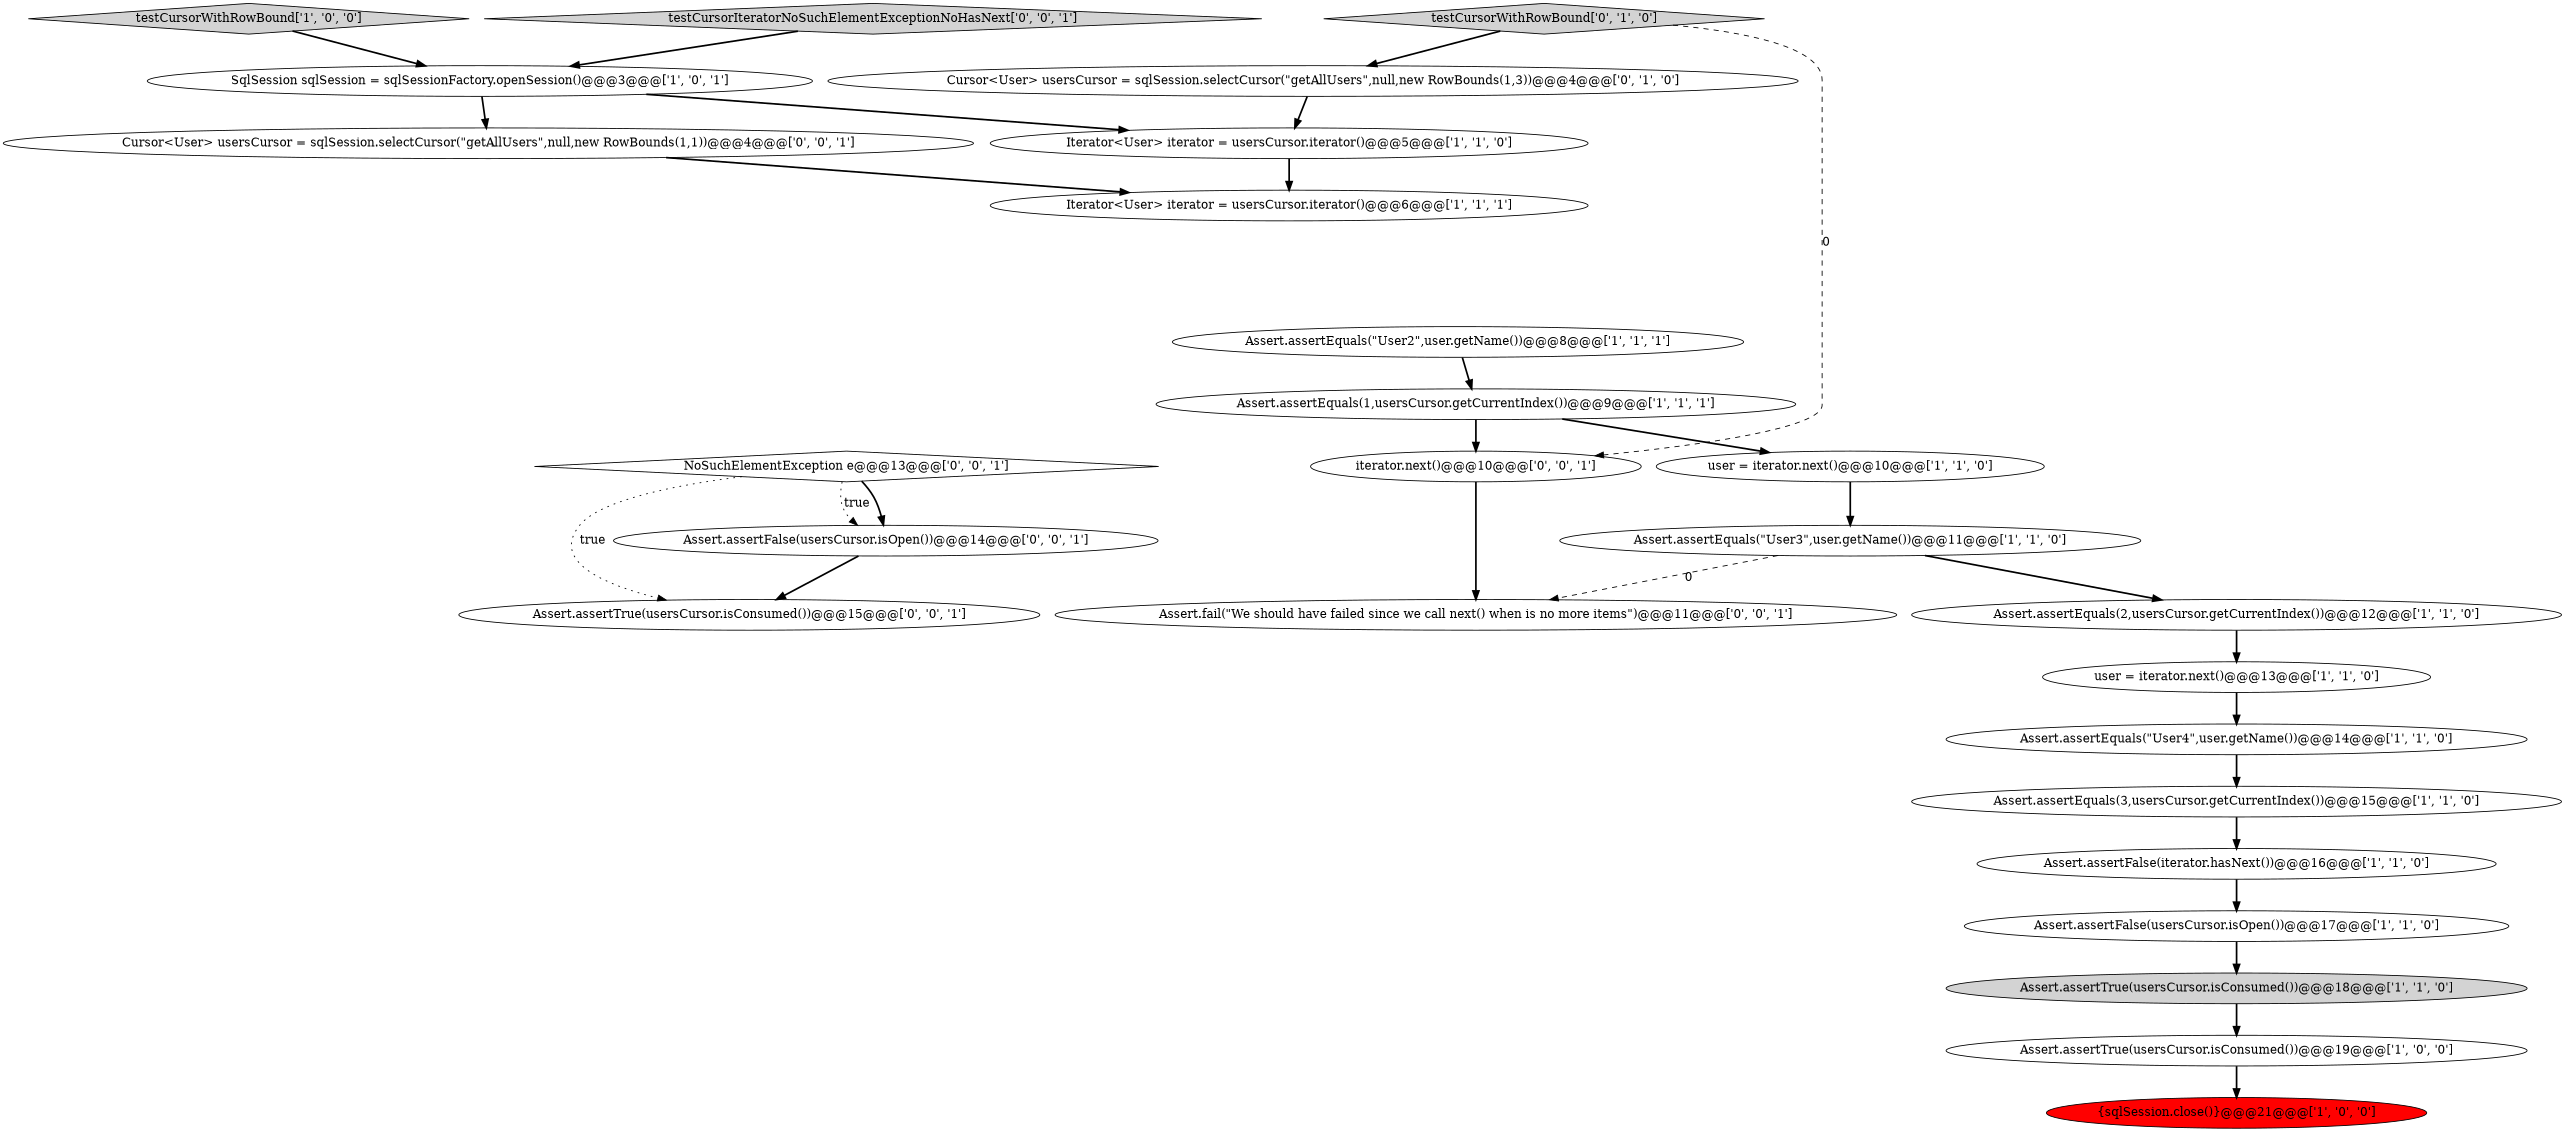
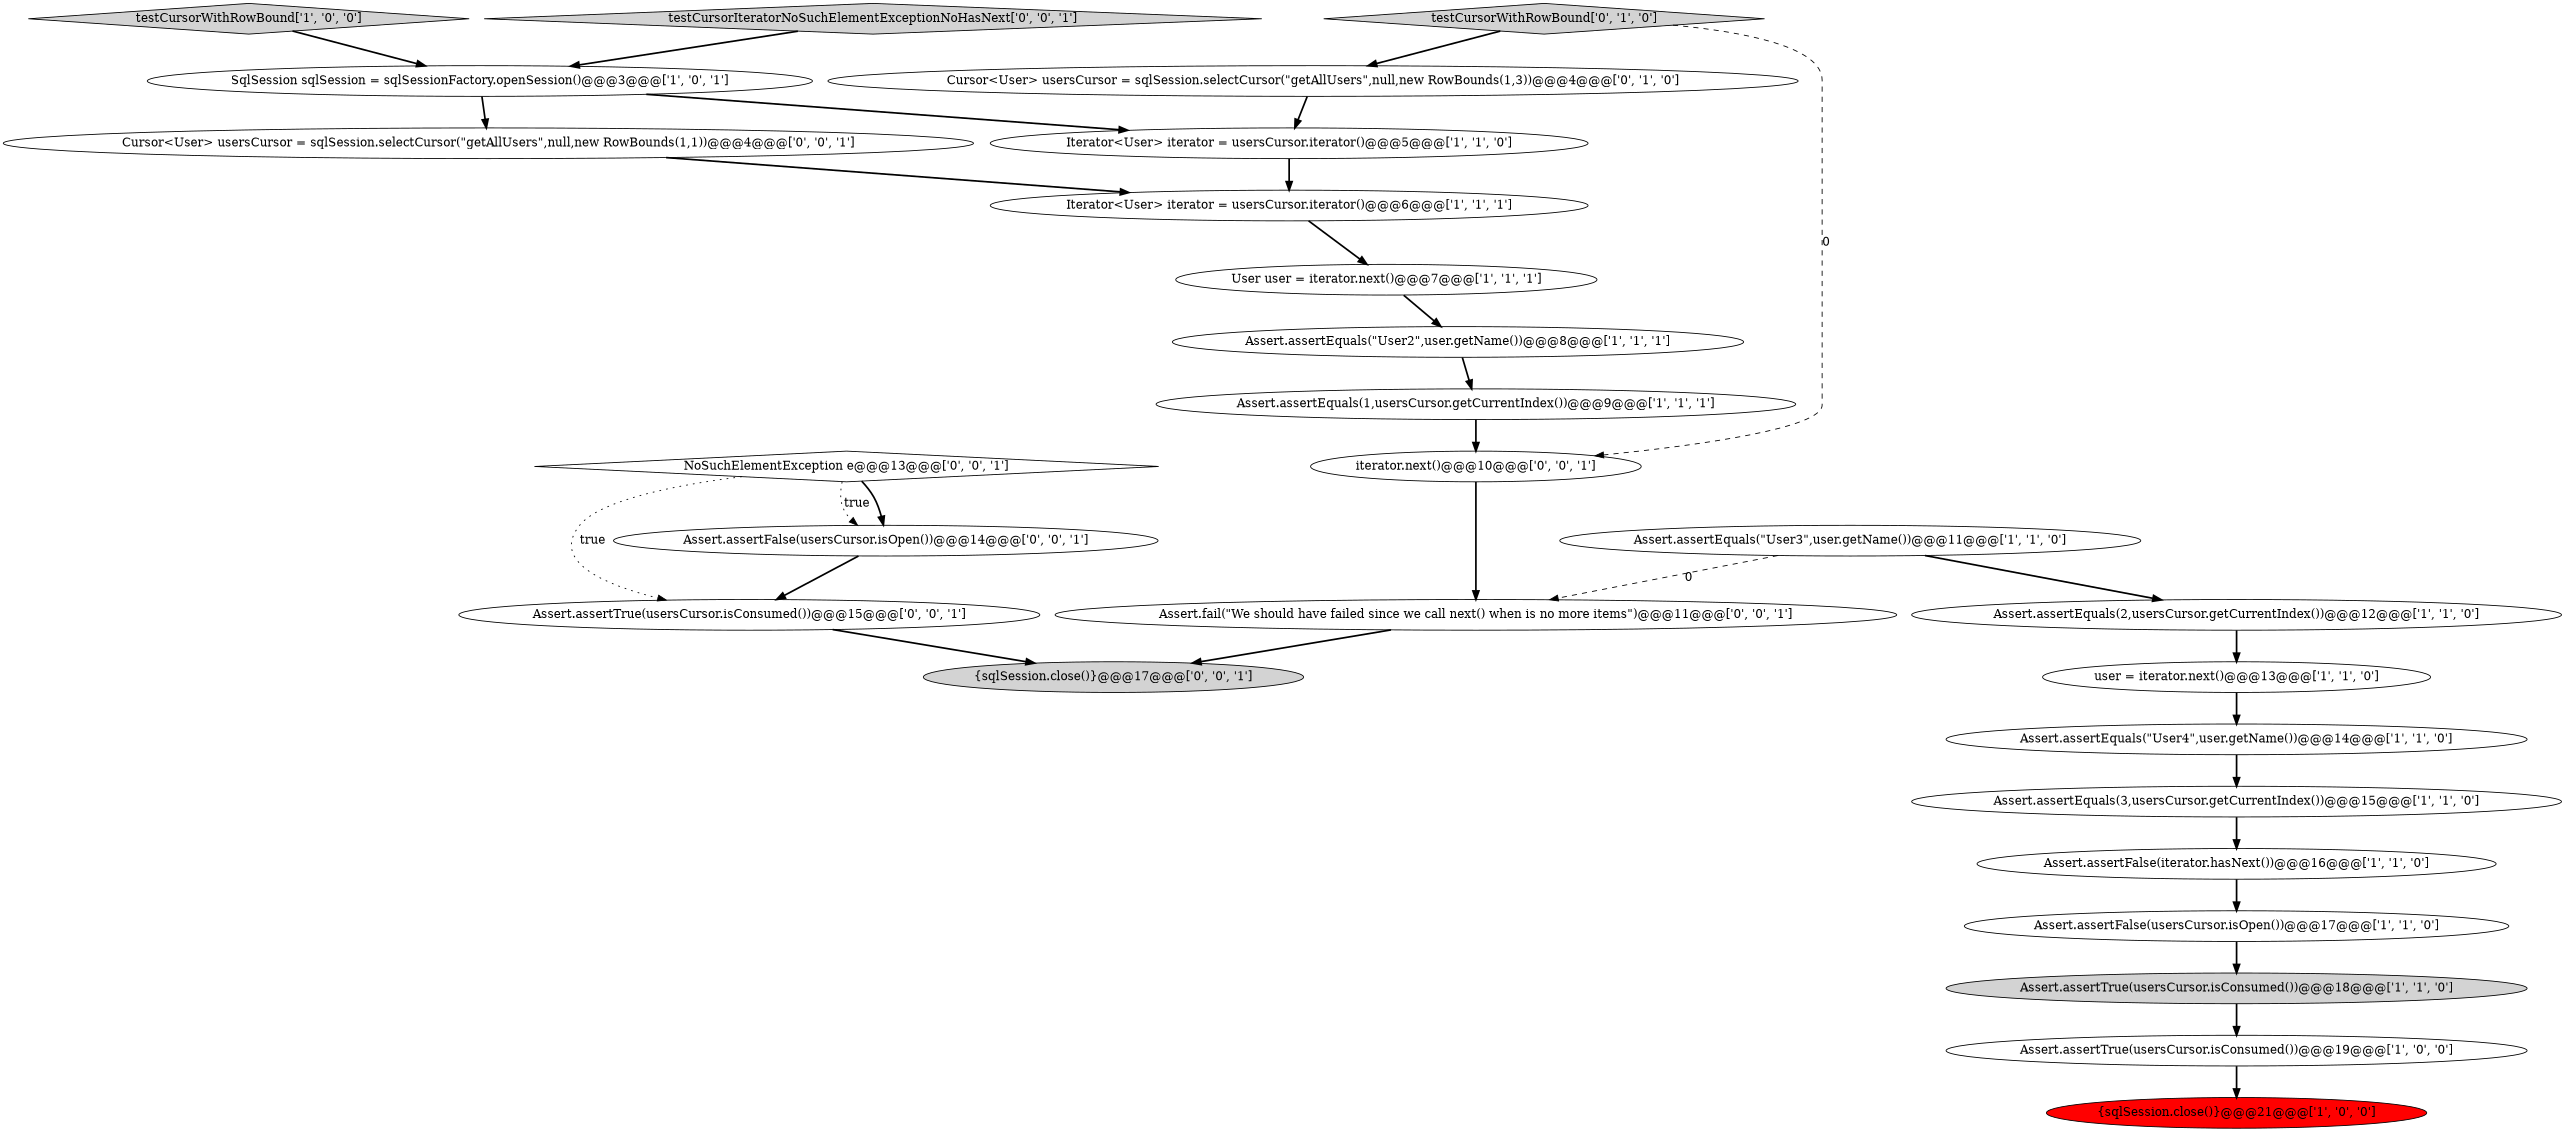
  digraph {
    node [fillcolor=white shape=ellipse style=filled]
    edge [style=bold]
    n1 [fillcolor=lightgray label="testCursorWithRowBound['0', '1', '0']" shape=diamond]
    n2 [label="Cursor<User> usersCursor = sqlSession.selectCursor(\"getAllUsers\",null,new RowBounds(1,3))@@@4@@@['0', '1', '0']"]
    n3 [label="iterator.next()@@@10@@@['0', '0', '1']"]
    n4 [label="Iterator<User> iterator = usersCursor.iterator()@@@5@@@['1', '1', '0']"]
    n5 [label="Iterator<User> iterator = usersCursor.iterator()@@@6@@@['1', '1', '1']"]
+   n6 [label="User user = iterator.next()@@@7@@@['1', '1', '1']"]
    n7 [label="user = iterator.next()@@@13@@@['1', '1', '0']"]
    n8 [label="Assert.assertEquals(\"User4\",user.getName())@@@14@@@['1', '1', '0']"]
    n9 [label="Assert.assertEquals(3,usersCursor.getCurrentIndex())@@@15@@@['1', '1', '0']"]
    n10 [label="Assert.assertTrue(usersCursor.isConsumed())@@@19@@@['1', '0', '0']"]
    n11 [fillcolor=red label="{sqlSession.close()}@@@21@@@['1', '0', '0']"]
    n12 [label="Assert.fail(\"We should have failed since we call next() when is no more items\")@@@11@@@['0', '0', '1']"]
+   n13 [fillcolor=lightgray label="{sqlSession.close()}@@@17@@@['0', '0', '1']"]
    n14 [label="Assert.assertFalse(iterator.hasNext())@@@16@@@['1', '1', '0']"]
    n15 [label="Assert.assertFalse(usersCursor.isOpen())@@@17@@@['1', '1', '0']"]
    n16 [label="NoSuchElementException e@@@13@@@['0', '0', '1']" shape=diamond]
    n17 [label="Assert.assertTrue(usersCursor.isConsumed())@@@15@@@['0', '0', '1']"]
    n18 [label="Assert.assertFalse(usersCursor.isOpen())@@@14@@@['0', '0', '1']"]
    n19 [label="Assert.assertEquals(\"User2\",user.getName())@@@8@@@['1', '1', '1']"]
    n20 [label="Assert.assertEquals(1,usersCursor.getCurrentIndex())@@@9@@@['1', '1', '1']"]
-   n21 [label="user = iterator.next()@@@10@@@['1', '1', '0']"]
    n22 [label="SqlSession sqlSession = sqlSessionFactory.openSession()@@@3@@@['1', '0', '1']"]
    n23 [label="Cursor<User> usersCursor = sqlSession.selectCursor(\"getAllUsers\",null,new RowBounds(1,1))@@@4@@@['0', '0', '1']"]
    n24 [fillcolor=lightgray label="testCursorIteratorNoSuchElementExceptionNoHasNext['0', '0', '1']" shape=diamond]
    n25 [label="Assert.assertEquals(2,usersCursor.getCurrentIndex())@@@12@@@['1', '1', '0']"]
    n26 [fillcolor=lightgray label="Assert.assertTrue(usersCursor.isConsumed())@@@18@@@['1', '1', '0']"]
    n27 [label="Assert.assertEquals(\"User3\",user.getName())@@@11@@@['1', '1', '0']"]
    n28 [fillcolor=lightgray label="testCursorWithRowBound['1', '0', '0']" shape=diamond]
    n1 -> n2
    n1 -> n3 [label=0 style=dashed]
    n2 -> n4
    n3 -> n12
    n4 -> n5
+   n5 -> n6
+   n6 -> n19
    n7 -> n8
    n8 -> n9
    n9 -> n14
    n10 -> n11
+   n12 -> n13
    n14 -> n15
    n15 -> n26
    n16 -> n17 [label=true style=dotted]
    n16 -> n18
    n16 -> n18 [label=true style=dotted]
+   n17 -> n13
    n18 -> n17
    n19 -> n20
    n20 -> n3
-   n20 -> n21
-   n21 -> n27
    n22 -> n4
    n22 -> n23
    n23 -> n5
    n24 -> n22
    n25 -> n7
    n26 -> n10
    n27 -> n12 [label=0 style=dashed]
    n27 -> n25
    n28 -> n22
  }
